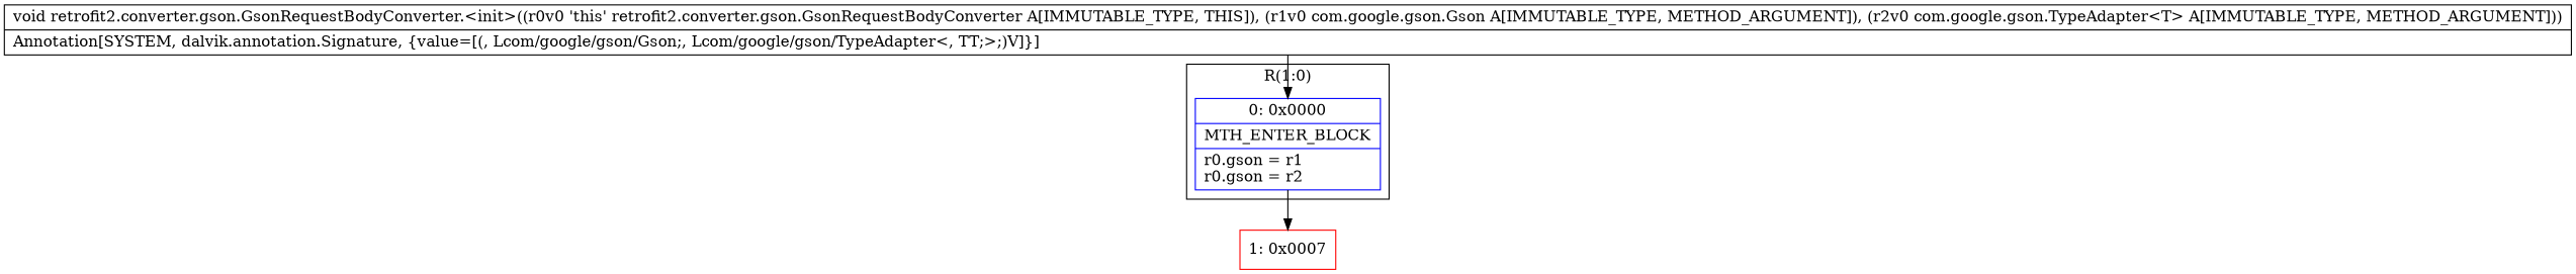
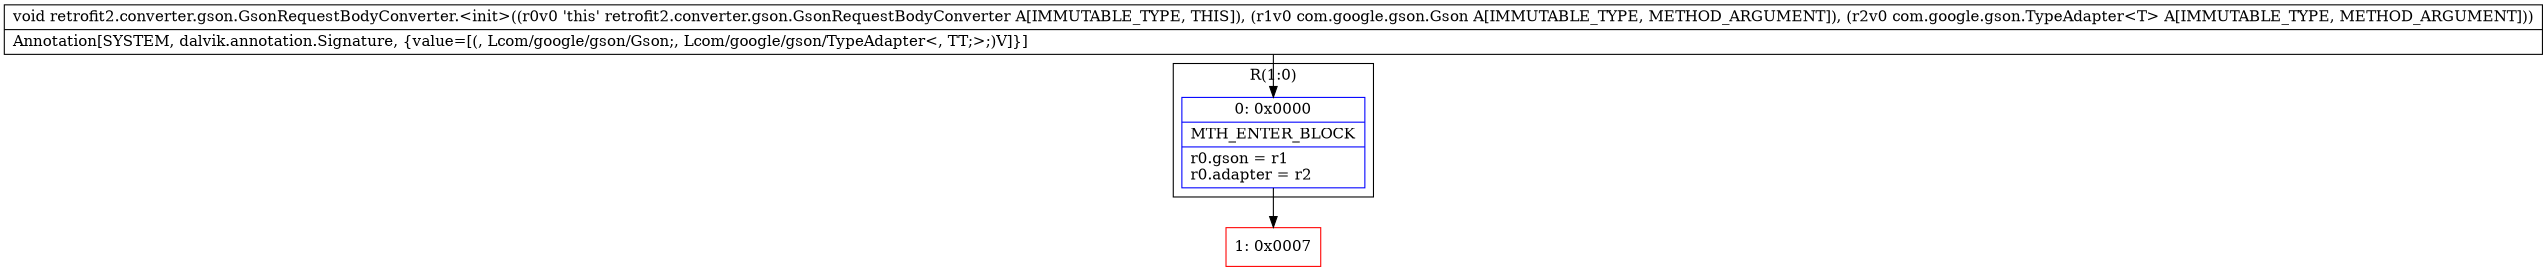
  digraph {
    node [shape=record]
-   n1 [color=blue label="{0\:\ 0x0000|MTH_ENTER_BLOCK\l|r0.gson = r1\lr0.gson = r2\l}"]
+   n1 [color=blue label="{0\:\ 0x0000|MTH_ENTER_BLOCK\l|r0.gson = r1\lr0.adapter = r2\l}"]
    n2 [color=red label="{1\:\ 0x0007}"]
    n3 [label="{void retrofit2.converter.gson.GsonRequestBodyConverter.\<init\>((r0v0 'this' retrofit2.converter.gson.GsonRequestBodyConverter A[IMMUTABLE_TYPE, THIS]), (r1v0 com.google.gson.Gson A[IMMUTABLE_TYPE, METHOD_ARGUMENT]), (r2v0 com.google.gson.TypeAdapter\<T\> A[IMMUTABLE_TYPE, METHOD_ARGUMENT]))  | Annotation[SYSTEM, dalvik.annotation.Signature, \{value=[(, Lcom\/google\/gson\/Gson;, Lcom\/google\/gson\/TypeAdapter\<, TT;\>;)V]\}]\l}"]
    subgraph cluster_1 {
      label="R(1:0)"
      n1
    }
    n1 -> n2
    n3 -> n1
  }
